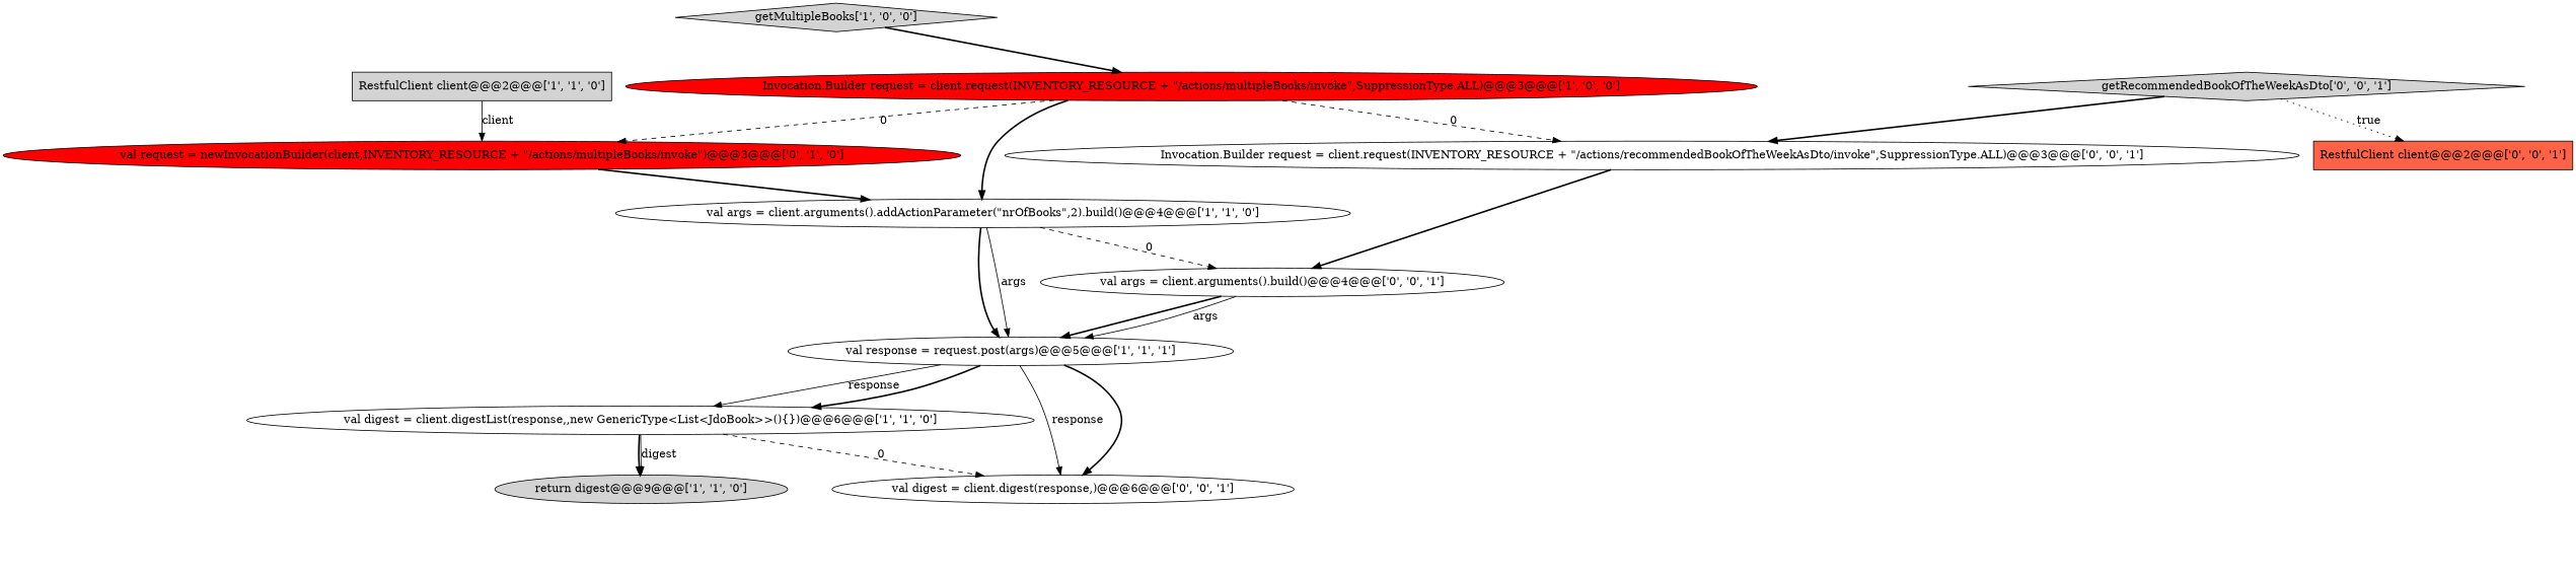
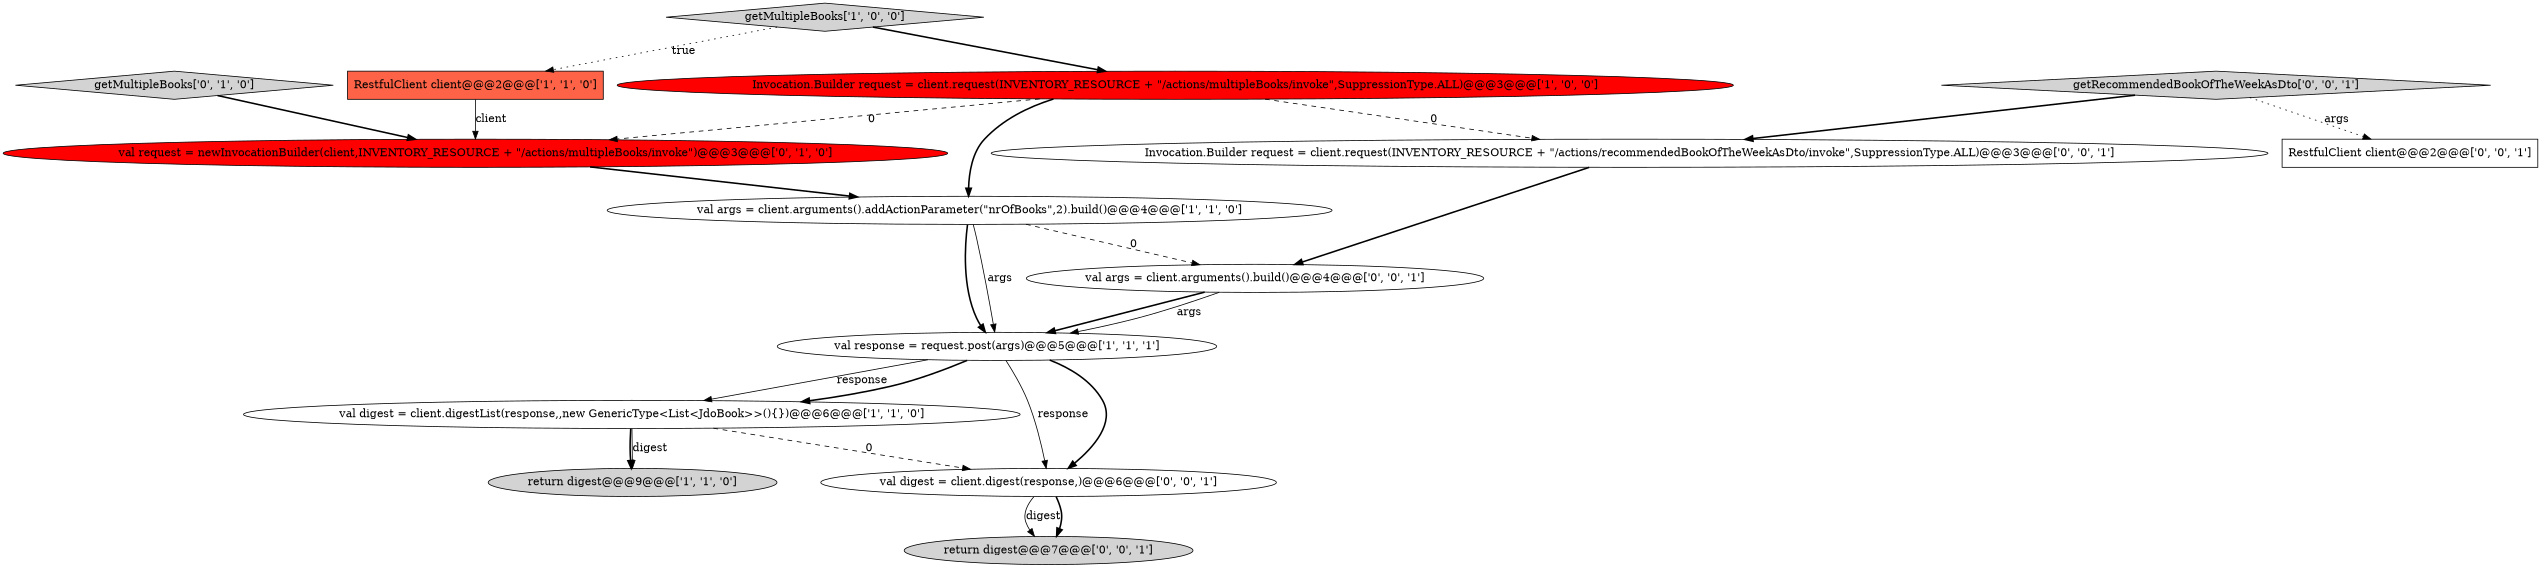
  digraph {
    node [fillcolor=white shape=ellipse style=filled]
    edge [style=bold]
    n1 [label="Invocation.Builder request = client.request(INVENTORY_RESOURCE + \"/actions/recommendedBookOfTheWeekAsDto/invoke\",SuppressionType.ALL)@@@3@@@['0', '0', '1']"]
    n2 [label="val args = client.arguments().build()@@@4@@@['0', '0', '1']"]
    n3 [label="val response = request.post(args)@@@5@@@['1', '1', '1']"]
    n4 [label="val digest = client.digestList(response,,new GenericType<List<JdoBook>>(){})@@@6@@@['1', '1', '0']"]
    n5 [label="val digest = client.digest(response,)@@@6@@@['0', '0', '1']"]
    n6 [fillcolor=lightgray label="return digest@@@9@@@['1', '1', '0']"]
+   n7 [fillcolor=lightgray label="return digest@@@7@@@['0', '0', '1']"]
    n8 [fillcolor=red label="val request = newInvocationBuilder(client,INVENTORY_RESOURCE + \"/actions/multipleBooks/invoke\")@@@3@@@['0', '1', '0']"]
    n9 [label="val args = client.arguments().addActionParameter(\"nrOfBooks\",2).build()@@@4@@@['1', '1', '0']"]
-   n10 [fillcolor=tomato label="RestfulClient client@@@2@@@['0', '0', '1']" shape=box]
-   n11 [fillcolor=lightgray label="RestfulClient client@@@2@@@['1', '1', '0']" shape=box]
+   n10 [label="RestfulClient client@@@2@@@['0', '0', '1']" shape=box]
+   n11 [fillcolor=tomato label="RestfulClient client@@@2@@@['1', '1', '0']" shape=box]
    n12 [fillcolor=lightgray label="getRecommendedBookOfTheWeekAsDto['0', '0', '1']" shape=diamond]
    n13 [fillcolor=lightgray label="getMultipleBooks['1', '0', '0']" shape=diamond]
    n14 [fillcolor=red label="Invocation.Builder request = client.request(INVENTORY_RESOURCE + \"/actions/multipleBooks/invoke\",SuppressionType.ALL)@@@3@@@['1', '0', '0']"]
+   n15 [fillcolor=lightgray label="getMultipleBooks['0', '1', '0']" shape=diamond]
    n1 -> n2
    n2 -> n3
    n2 -> n3 [label=args style=solid]
    n3 -> n4 [label=response style=solid]
    n3 -> n4
    n3 -> n5
    n3 -> n5 [label=response style=solid]
    n4 -> n5 [label=0 style=dashed]
    n4 -> n6 [label=digest style=solid]
    n4 -> n6
+   n5 -> n7 [label=digest style=solid]
+   n5 -> n7
    n8 -> n9
    n9 -> n2 [label=0 style=dashed]
    n9 -> n3
    n9 -> n3 [label=args style=solid]
    n11 -> n8 [label=client style=solid]
    n12 -> n1
-   n12 -> n10 [label=true style=dotted]
+   n12 -> n10 [label=args style=dotted]
+   n13 -> n11 [label=true style=dotted]
    n13 -> n14
    n14 -> n1 [label=0 style=dashed]
    n14 -> n8 [label=0 style=dashed]
    n14 -> n9
+   n15 -> n8
  }
